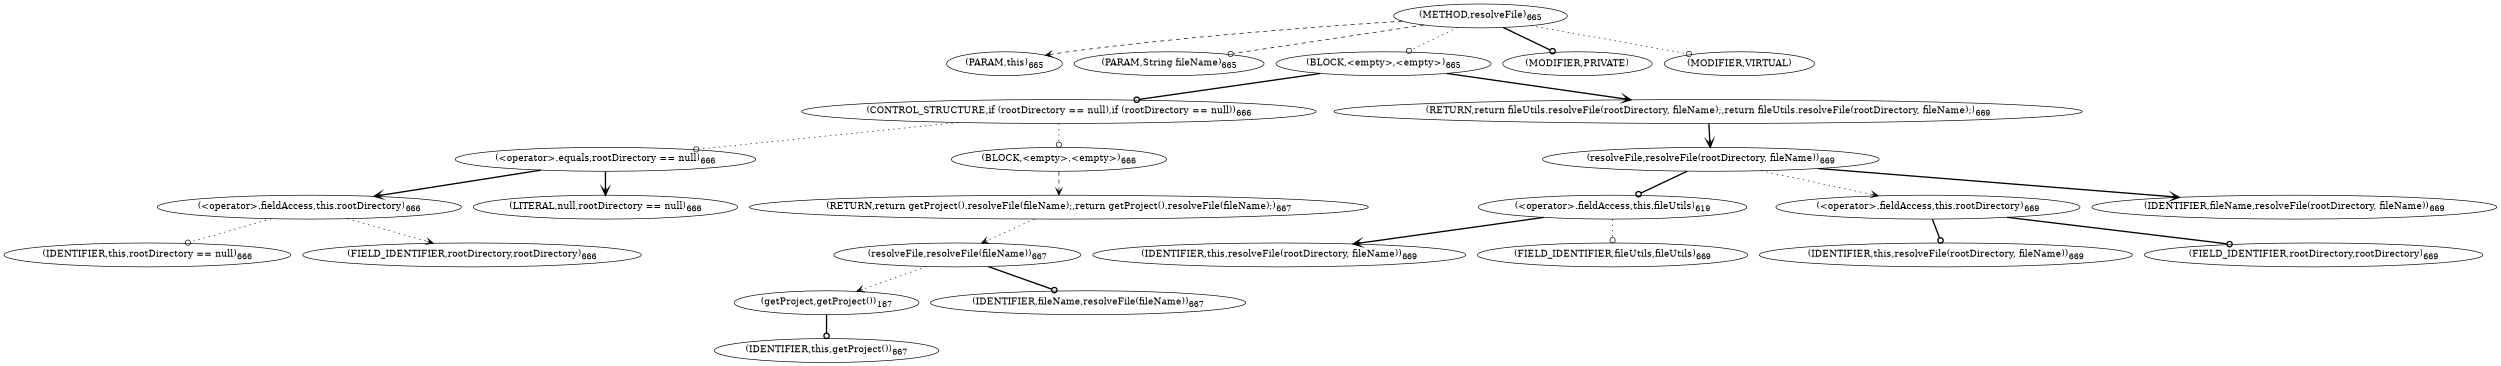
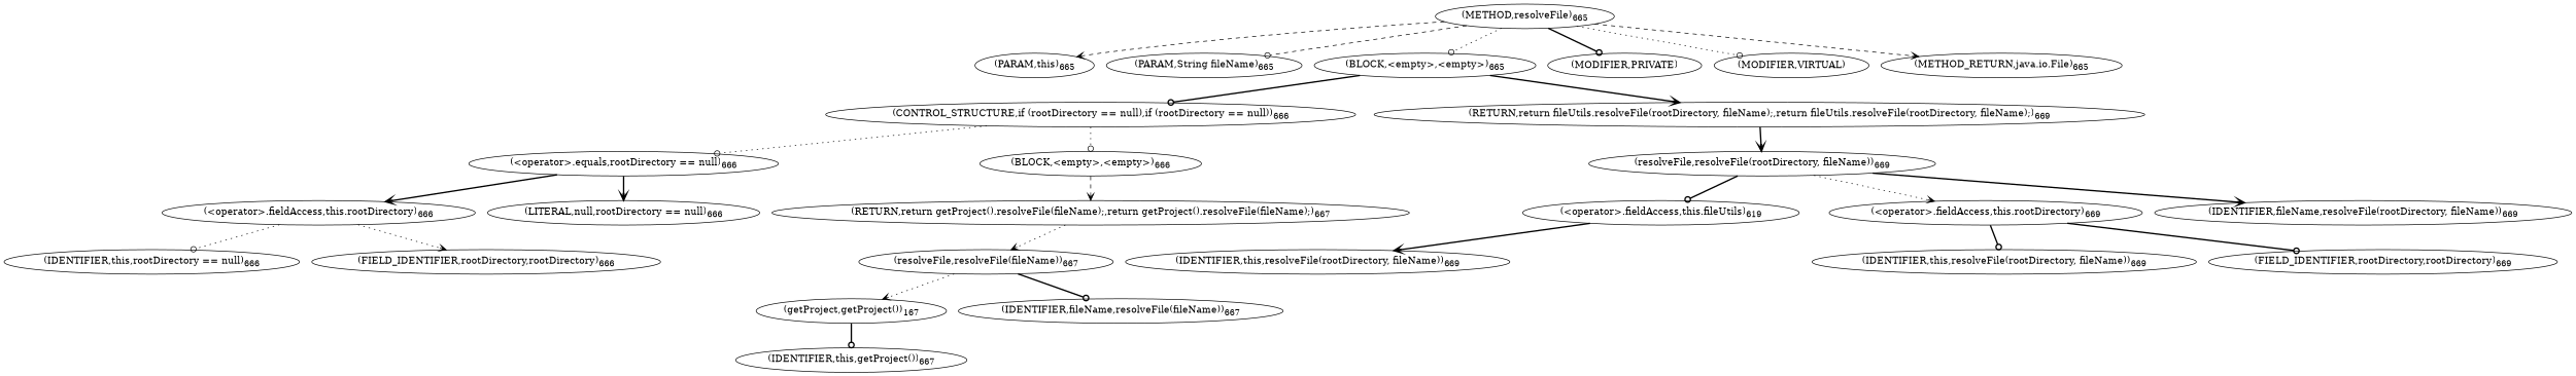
  digraph {
    edge [arrowhead=odot style=bold]
    n1 [label=<(METHOD,resolveFile)<SUB>665</SUB>>]
    n2 [label=<(PARAM,this)<SUB>665</SUB>>]
    n3 [label=<(PARAM,String fileName)<SUB>665</SUB>>]
    n4 [label=<(BLOCK,&lt;empty&gt;,&lt;empty&gt;)<SUB>665</SUB>>]
    n5 [label=<(MODIFIER,PRIVATE)>]
    n6 [label=<(MODIFIER,VIRTUAL)>]
+   n7 [label=<(METHOD_RETURN,java.io.File)<SUB>665</SUB>>]
    n8 [label=<(CONTROL_STRUCTURE,if (rootDirectory == null),if (rootDirectory == null))<SUB>666</SUB>>]
    n9 [label=<(RETURN,return fileUtils.resolveFile(rootDirectory, fileName);,return fileUtils.resolveFile(rootDirectory, fileName);)<SUB>669</SUB>>]
    n10 [label=<(&lt;operator&gt;.equals,rootDirectory == null)<SUB>666</SUB>>]
    n11 [label=<(BLOCK,&lt;empty&gt;,&lt;empty&gt;)<SUB>666</SUB>>]
    n12 [label=<(resolveFile,resolveFile(rootDirectory, fileName))<SUB>669</SUB>>]
    n13 [label=<(&lt;operator&gt;.fieldAccess,this.rootDirectory)<SUB>666</SUB>>]
    n14 [label=<(LITERAL,null,rootDirectory == null)<SUB>666</SUB>>]
    n15 [label=<(RETURN,return getProject().resolveFile(fileName);,return getProject().resolveFile(fileName);)<SUB>667</SUB>>]
    n16 [label=<(IDENTIFIER,this,rootDirectory == null)<SUB>666</SUB>>]
    n17 [label=<(FIELD_IDENTIFIER,rootDirectory,rootDirectory)<SUB>666</SUB>>]
    n18 [label=<(resolveFile,resolveFile(fileName))<SUB>667</SUB>>]
    n19 [label=<(getProject,getProject())<SUB>167</SUB>>]
    n20 [label=<(IDENTIFIER,fileName,resolveFile(fileName))<SUB>667</SUB>>]
    n21 [label=<(IDENTIFIER,this,getProject())<SUB>667</SUB>>]
    n22 [label=<(&lt;operator&gt;.fieldAccess,this.fileUtils)<SUB>619</SUB>>]
    n23 [label=<(&lt;operator&gt;.fieldAccess,this.rootDirectory)<SUB>669</SUB>>]
    n24 [label=<(IDENTIFIER,fileName,resolveFile(rootDirectory, fileName))<SUB>669</SUB>>]
    n25 [label=<(IDENTIFIER,this,resolveFile(rootDirectory, fileName))<SUB>669</SUB>>]
-   n26 [label=<(FIELD_IDENTIFIER,fileUtils,fileUtils)<SUB>669</SUB>>]
    n27 [label=<(IDENTIFIER,this,resolveFile(rootDirectory, fileName))<SUB>669</SUB>>]
    n28 [label=<(FIELD_IDENTIFIER,rootDirectory,rootDirectory)<SUB>669</SUB>>]
    n1 -> n2 [arrowhead=vee style=dashed]
    n1 -> n3 [style=dashed]
    n1 -> n4 [style=dotted]
    n1 -> n5
    n1 -> n6 [style=dotted]
+   n1 -> n7 [arrowhead=vee style=dashed]
    n4 -> n8
    n4 -> n9 [arrowhead=vee]
    n8 -> n10 [style=dotted]
    n8 -> n11 [style=dotted]
    n9 -> n12 [arrowhead=vee]
    n10 -> n13 [arrowhead=vee]
    n10 -> n14 [arrowhead=vee]
    n11 -> n15 [arrowhead=vee style=dashed]
    n12 -> n22
    n12 -> n23 [arrowhead=vee style=dotted]
    n12 -> n24 [arrowhead=vee]
    n13 -> n16 [style=dotted]
    n13 -> n17 [arrowhead=vee style=dotted]
    n15 -> n18 [arrowhead=vee style=dotted]
    n18 -> n19 [arrowhead=vee style=dotted]
    n18 -> n20
    n19 -> n21
    n22 -> n25 [arrowhead=vee]
-   n22 -> n26 [style=dotted]
    n23 -> n27
    n23 -> n28
  }
